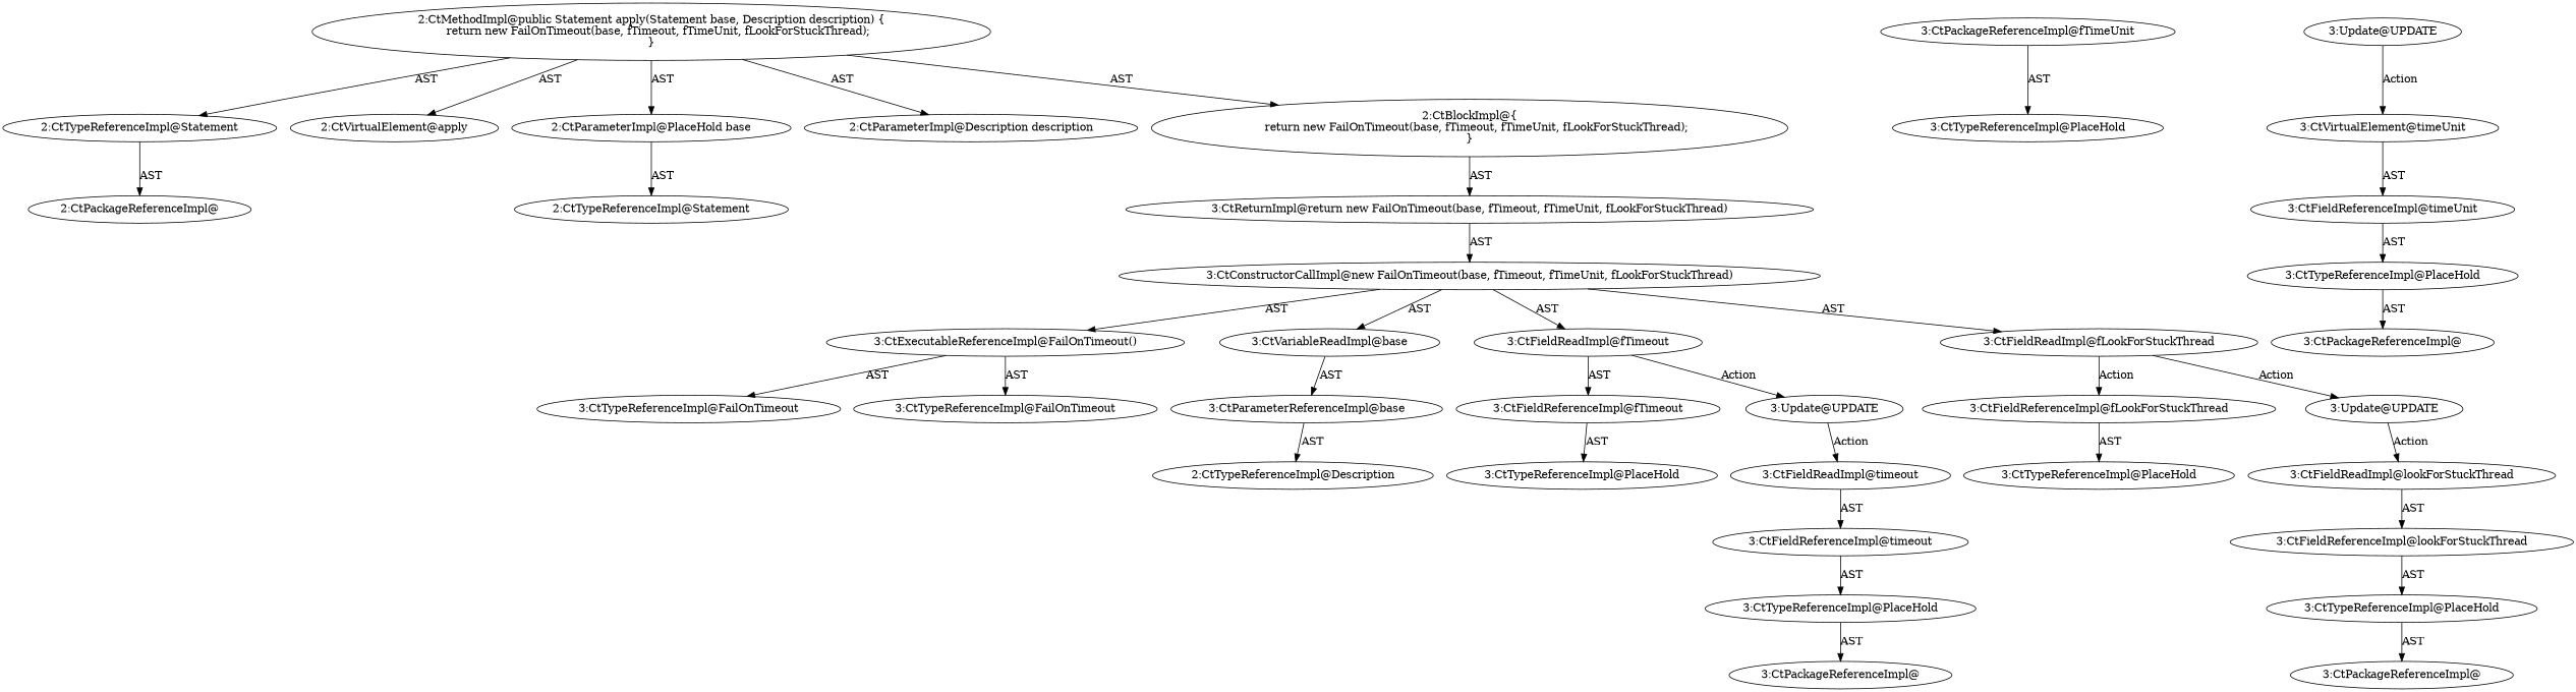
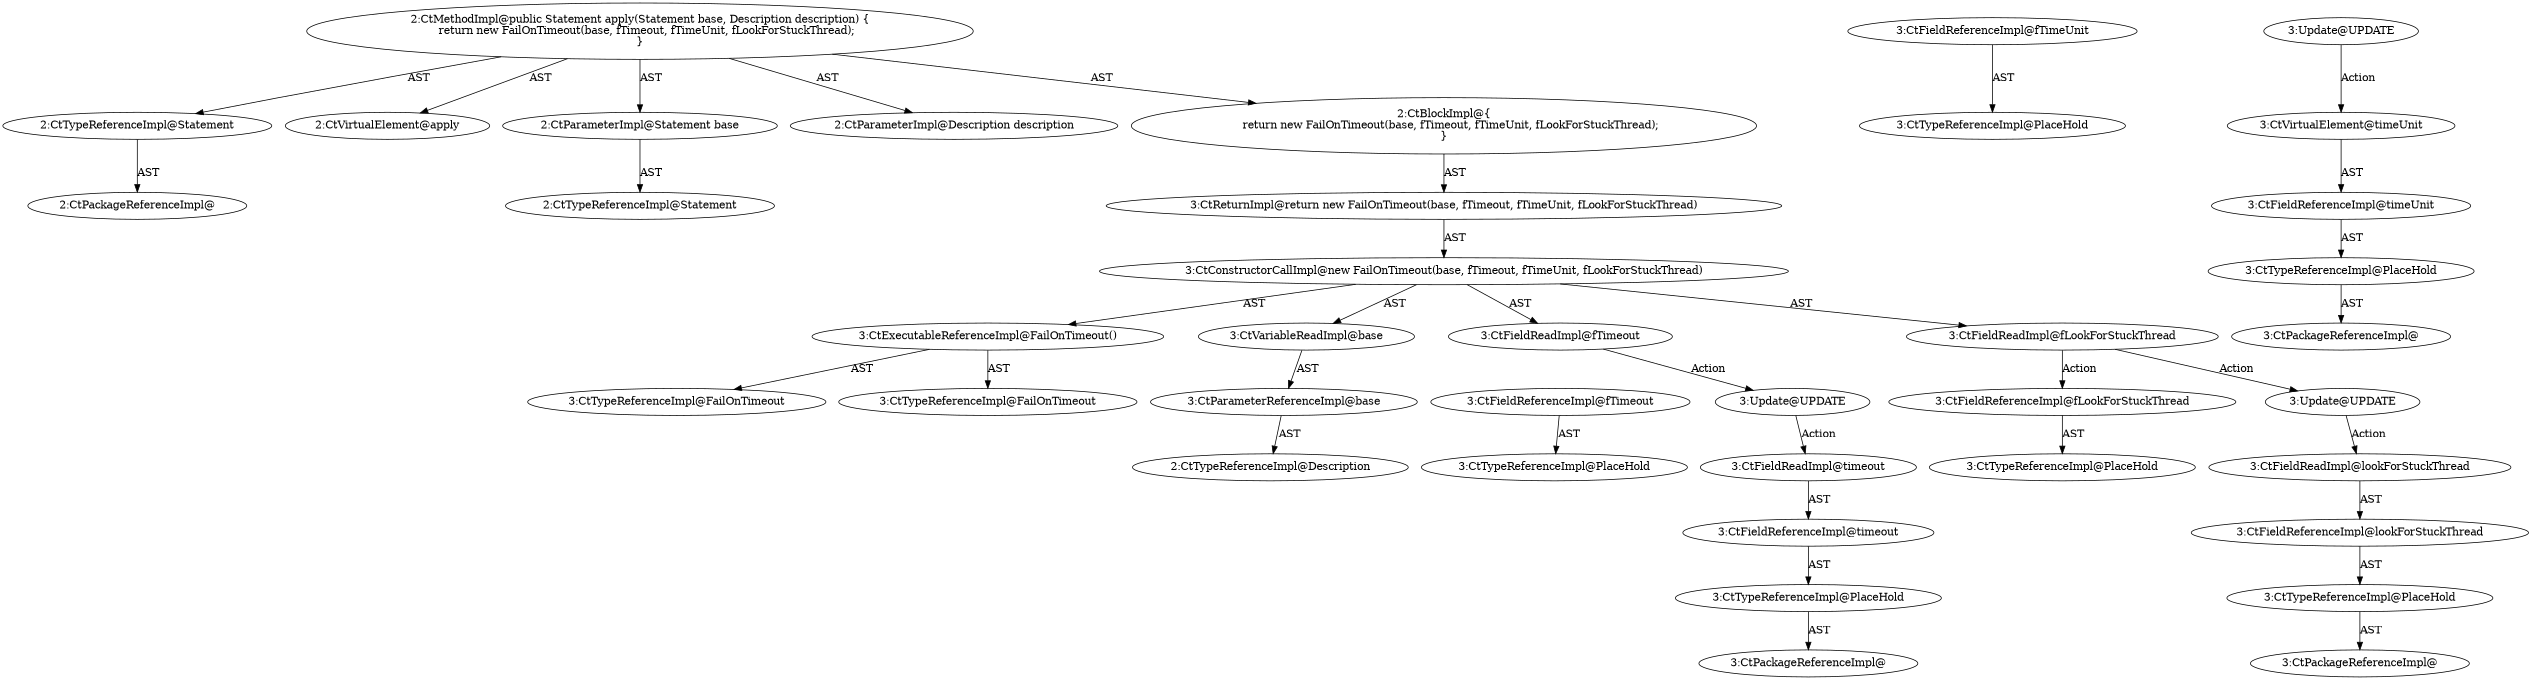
  digraph {
    node [shape=ellipse]
    n1 [label="2:CtTypeReferenceImpl@Statement"]
    n2 [label="2:CtPackageReferenceImpl@"]
    n3 [label="2:CtVirtualElement@apply"]
-   n4 [label="2:CtParameterImpl@PlaceHold base"]
+   n4 [label="2:CtParameterImpl@Statement base"]
    n5 [label="2:CtTypeReferenceImpl@Statement"]
    n6 [label="2:CtParameterImpl@Description description"]
    n7 [label="2:CtTypeReferenceImpl@Description"]
    n8 [label="3:CtExecutableReferenceImpl@FailOnTimeout()"]
    n9 [label="3:CtTypeReferenceImpl@FailOnTimeout"]
    n10 [label="3:CtTypeReferenceImpl@FailOnTimeout"]
    n11 [label="3:CtVariableReadImpl@base"]
    n12 [label="3:CtParameterReferenceImpl@base"]
    n13 [label="3:CtFieldReferenceImpl@fTimeout"]
    n14 [label="3:CtTypeReferenceImpl@PlaceHold"]
    n15 [label="3:CtFieldReadImpl@fTimeout"]
    n16 [label="3:Update@UPDATE"]
    n17 [label="3:CtFieldReadImpl@timeout"]
-   n18 [label="3:CtPackageReferenceImpl@fTimeUnit"]
+   n18 [label="3:CtFieldReferenceImpl@fTimeUnit"]
    n19 [label="3:CtTypeReferenceImpl@PlaceHold"]
    n20 [label="3:Update@UPDATE"]
    n21 [label="3:CtVirtualElement@timeUnit"]
    n22 [label="3:CtFieldReferenceImpl@fLookForStuckThread"]
    n23 [label="3:CtTypeReferenceImpl@PlaceHold"]
    n24 [label="3:CtFieldReadImpl@fLookForStuckThread"]
    n25 [label="3:Update@UPDATE"]
    n26 [label="3:CtFieldReadImpl@lookForStuckThread"]
    n27 [label="3:CtConstructorCallImpl@new FailOnTimeout(base, fTimeout, fTimeUnit, fLookForStuckThread)"]
    n28 [label="3:CtReturnImpl@return new FailOnTimeout(base, fTimeout, fTimeUnit, fLookForStuckThread)"]
    n29 [label="2:CtBlockImpl@\{\n    return new FailOnTimeout(base, fTimeout, fTimeUnit, fLookForStuckThread);\n\}"]
    n30 [label="2:CtMethodImpl@public Statement apply(Statement base, Description description) \{\n    return new FailOnTimeout(base, fTimeout, fTimeUnit, fLookForStuckThread);\n\}"]
    n31 [label="3:CtFieldReferenceImpl@timeout"]
    n32 [label="3:CtPackageReferenceImpl@"]
    n33 [label="3:CtTypeReferenceImpl@PlaceHold"]
    n34 [label="3:CtFieldReferenceImpl@timeUnit"]
    n35 [label="3:CtPackageReferenceImpl@"]
    n36 [label="3:CtTypeReferenceImpl@PlaceHold"]
    n37 [label="3:CtFieldReferenceImpl@lookForStuckThread"]
    n38 [label="3:CtPackageReferenceImpl@"]
    n39 [label="3:CtTypeReferenceImpl@PlaceHold"]
    n1 -> n2 [label=AST]
    n4 -> n5 [label=AST]
    n8 -> n9 [label=AST]
    n8 -> n10 [label=AST]
    n11 -> n12 [label=AST]
    n12 -> n7 [label=AST]
    n13 -> n14 [label=AST]
-   n15 -> n13 [label=AST]
    n15 -> n16 [label=Action]
    n16 -> n17 [label=Action]
    n17 -> n31 [label=AST]
    n18 -> n19 [label=AST]
    n20 -> n21 [label=Action]
    n21 -> n34 [label=AST]
    n22 -> n23 [label=AST]
    n24 -> n22 [label=Action]
    n24 -> n25 [label=Action]
    n25 -> n26 [label=Action]
    n26 -> n37 [label=AST]
    n27 -> n8 [label=AST]
    n27 -> n11 [label=AST]
    n27 -> n15 [label=AST]
    n27 -> n24 [label=AST]
    n28 -> n27 [label=AST]
    n29 -> n28 [label=AST]
    n30 -> n1 [label=AST]
    n30 -> n3 [label=AST]
    n30 -> n4 [label=AST]
    n30 -> n6 [label=AST]
    n30 -> n29 [label=AST]
    n31 -> n33 [label=AST]
    n33 -> n32 [label=AST]
    n34 -> n36 [label=AST]
    n36 -> n35 [label=AST]
    n37 -> n39 [label=AST]
    n39 -> n38 [label=AST]
  }
